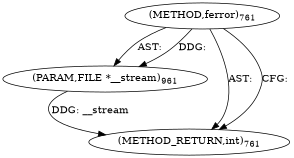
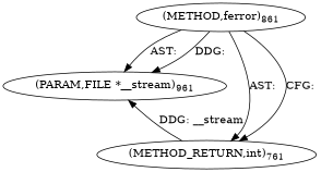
  digraph {
-   n1 [label=<(METHOD,ferror)<SUB>761</SUB>>]
+   n1 [label=<(METHOD,ferror)<SUB>861</SUB>>]
    n2 [label=<(PARAM,FILE *__stream)<SUB>961</SUB>>]
    n3 [label=<(METHOD_RETURN,int)<SUB>761</SUB>>]
    n1 -> n2 [label="AST: "]
    n1 -> n2 [label="DDG: "]
    n1 -> n3 [label="AST: "]
    n1 -> n3 [label="CFG: "]
-   n2 -> n3 [label="DDG: __stream"]
+   n3 -> n2 [label="DDG: __stream"]
  }
